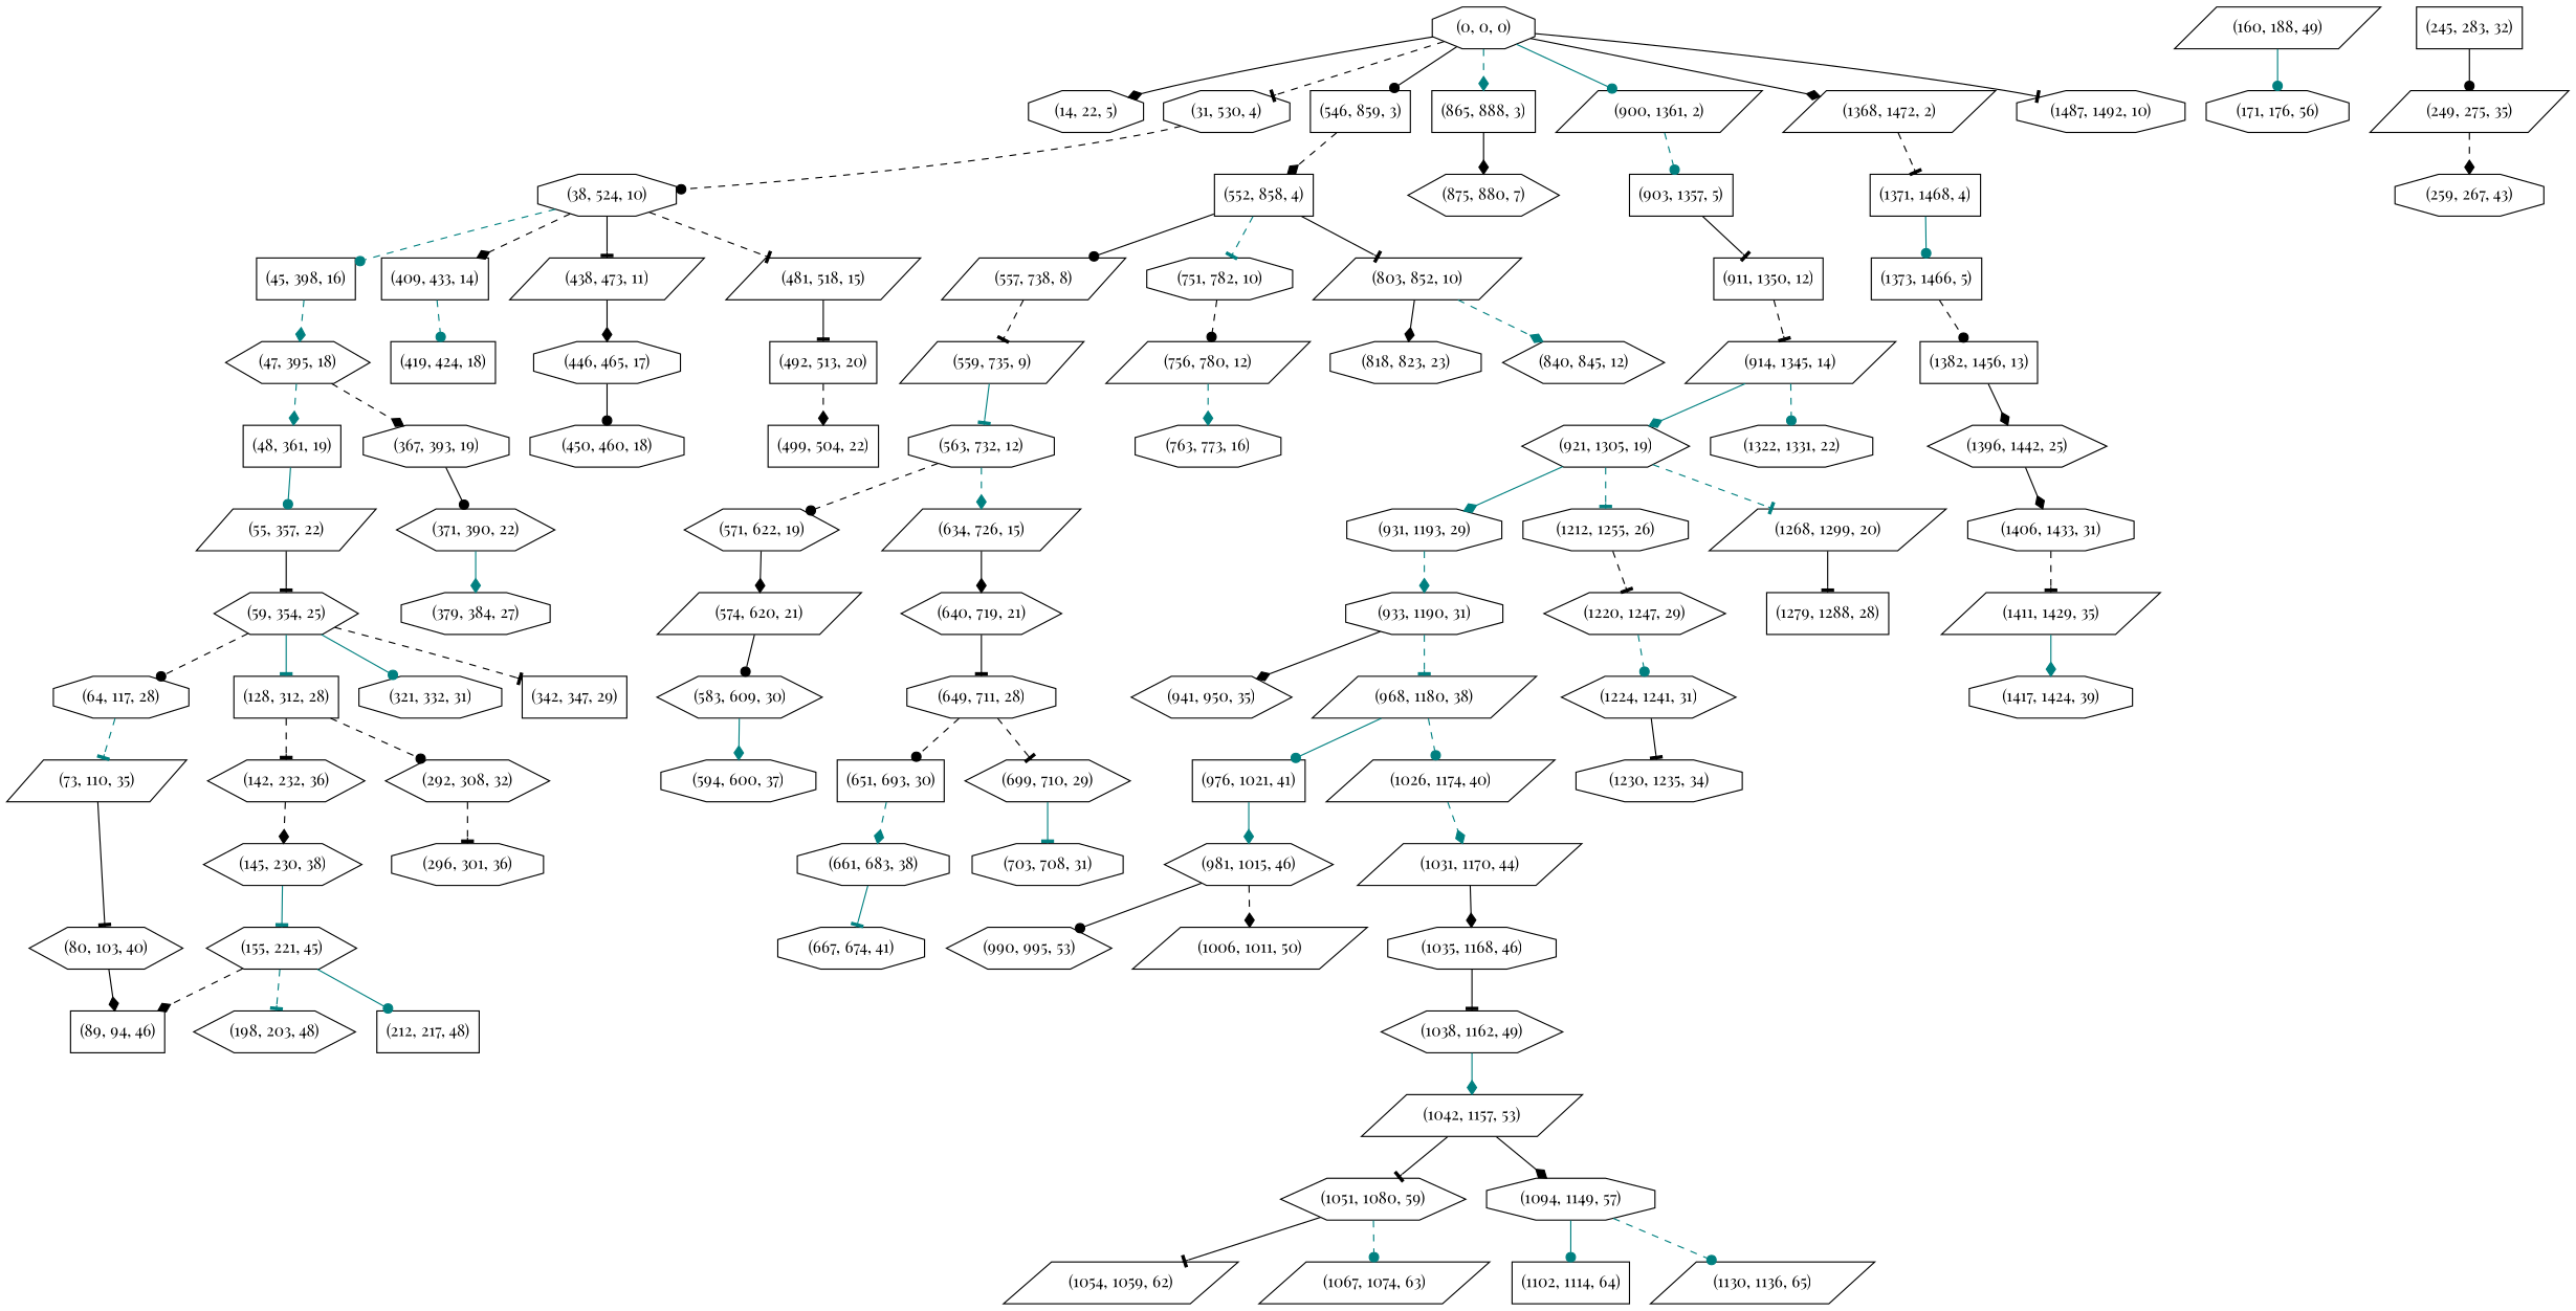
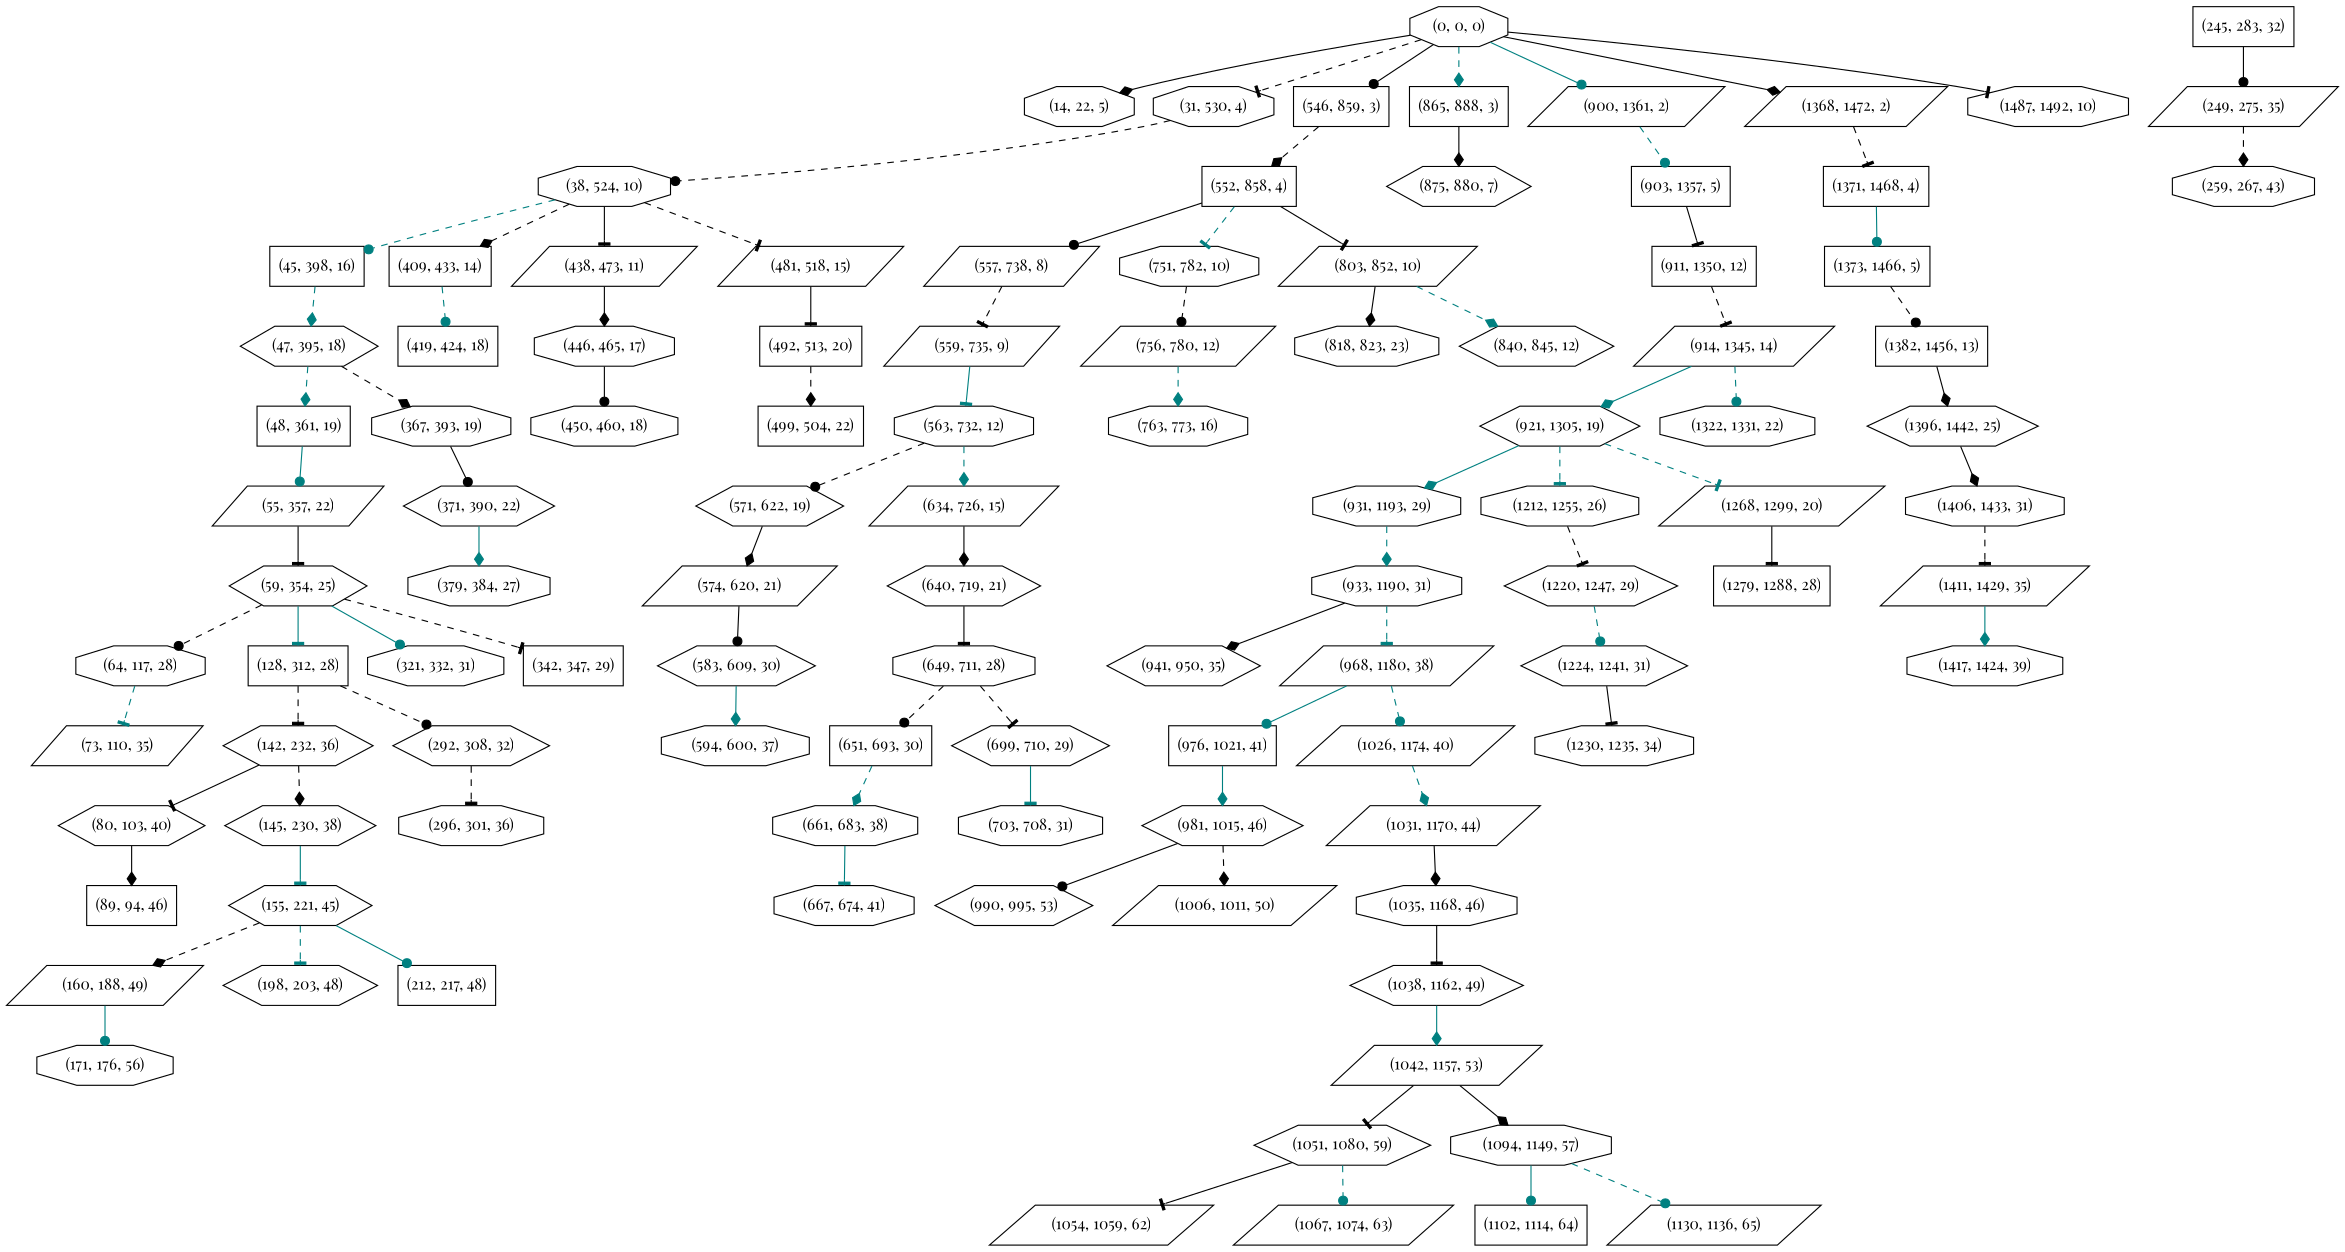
  digraph {
    fontname="Playfair Display"
    node [fontname="Playfair Display" shape=octagon]
    edge [arrowhead=diamond color=black fontname="Playfair Display" style=solid]
    "(0, 0, 0)"
    "(14, 22, 5)"
    "(31, 530, 4)"
    "(546, 859, 3)" [shape=box]
    "(865, 888, 3)" [shape=box]
    "(900, 1361, 2)" [shape=parallelogram]
    "(1368, 1472, 2)" [shape=parallelogram]
    "(1487, 1492, 10)"
    "(38, 524, 10)"
    "(552, 858, 4)" [shape=box]
    "(875, 880, 7)" [shape=hexagon]
    "(903, 1357, 5)" [shape=box]
    "(1371, 1468, 4)" [shape=box]
    "(45, 398, 16)" [shape=box]
    "(409, 433, 14)" [shape=box]
    "(438, 473, 11)" [shape=parallelogram]
    "(481, 518, 15)" [shape=parallelogram]
    "(47, 395, 18)" [shape=hexagon]
    "(419, 424, 18)" [shape=box]
    "(446, 465, 17)"
    "(492, 513, 20)" [shape=box]
    "(48, 361, 19)" [shape=box]
    "(367, 393, 19)"
    "(55, 357, 22)" [shape=parallelogram]
    "(371, 390, 22)" [shape=hexagon]
    "(59, 354, 25)" [shape=hexagon]
    "(64, 117, 28)"
    "(128, 312, 28)" [shape=box]
    "(321, 332, 31)"
    "(342, 347, 29)" [shape=box]
    "(73, 110, 35)" [shape=parallelogram]
    "(142, 232, 36)" [shape=hexagon]
    "(292, 308, 32)" [shape=hexagon]
    "(80, 103, 40)" [shape=hexagon]
    "(89, 94, 46)" [shape=box]
    "(145, 230, 38)" [shape=hexagon]
    "(296, 301, 36)"
    "(155, 221, 45)" [shape=hexagon]
    "(160, 188, 49)" [shape=parallelogram]
    "(198, 203, 48)" [shape=hexagon]
    "(212, 217, 48)" [shape=box]
    "(171, 176, 56)"
    "(245, 283, 32)" [shape=box]
    "(249, 275, 35)" [shape=parallelogram]
    "(259, 267, 43)"
    "(379, 384, 27)"
    "(450, 460, 18)"
    "(499, 504, 22)" [shape=box]
    "(557, 738, 8)" [shape=parallelogram]
    "(751, 782, 10)"
    "(803, 852, 10)" [shape=parallelogram]
    "(559, 735, 9)" [shape=parallelogram]
    "(756, 780, 12)" [shape=parallelogram]
    "(818, 823, 23)"
    "(840, 845, 12)" [shape=hexagon]
    "(563, 732, 12)"
    "(571, 622, 19)" [shape=hexagon]
    "(634, 726, 15)" [shape=parallelogram]
    "(574, 620, 21)" [shape=parallelogram]
    "(640, 719, 21)" [shape=hexagon]
    "(583, 609, 30)" [shape=hexagon]
    "(594, 600, 37)"
    "(649, 711, 28)"
    "(651, 693, 30)" [shape=box]
    "(699, 710, 29)" [shape=hexagon]
    "(661, 683, 38)"
    "(703, 708, 31)"
    "(667, 674, 41)"
    "(763, 773, 16)"
    "(911, 1350, 12)" [shape=box]
    "(914, 1345, 14)" [shape=parallelogram]
    "(921, 1305, 19)" [shape=hexagon]
    "(1322, 1331, 22)"
    "(931, 1193, 29)"
    "(1212, 1255, 26)"
    "(1268, 1299, 20)" [shape=parallelogram]
    "(933, 1190, 31)"
    "(1220, 1247, 29)" [shape=hexagon]
    "(1279, 1288, 28)" [shape=box]
    "(941, 950, 35)" [shape=hexagon]
    "(968, 1180, 38)" [shape=parallelogram]
    "(976, 1021, 41)" [shape=box]
    "(1026, 1174, 40)" [shape=parallelogram]
    "(981, 1015, 46)" [shape=hexagon]
    "(1031, 1170, 44)" [shape=parallelogram]
    "(990, 995, 53)" [shape=hexagon]
    "(1006, 1011, 50)" [shape=parallelogram]
    "(1035, 1168, 46)"
    "(1038, 1162, 49)" [shape=hexagon]
    "(1042, 1157, 53)" [shape=parallelogram]
    "(1051, 1080, 59)" [shape=hexagon]
    "(1094, 1149, 57)"
    "(1054, 1059, 62)" [shape=parallelogram]
    "(1067, 1074, 63)" [shape=parallelogram]
    "(1102, 1114, 64)" [shape=box]
    "(1130, 1136, 65)" [shape=parallelogram]
    "(1224, 1241, 31)" [shape=hexagon]
    "(1230, 1235, 34)"
    "(1373, 1466, 5)" [shape=box]
    "(1382, 1456, 13)" [shape=box]
    "(1396, 1442, 25)" [shape=hexagon]
    "(1406, 1433, 31)"
    "(1411, 1429, 35)" [shape=parallelogram]
    "(1417, 1424, 39)"
    "(0, 0, 0)" -> "(14, 22, 5)"
    "(0, 0, 0)" -> "(31, 530, 4)" [arrowhead=tee style=dashed]
    "(0, 0, 0)" -> "(546, 859, 3)" [arrowhead=dot]
    "(0, 0, 0)" -> "(865, 888, 3)" [color=teal style=dashed]
    "(0, 0, 0)" -> "(900, 1361, 2)" [arrowhead=dot color=teal]
    "(0, 0, 0)" -> "(1368, 1472, 2)"
    "(0, 0, 0)" -> "(1487, 1492, 10)" [arrowhead=tee]
    "(31, 530, 4)" -> "(38, 524, 10)" [arrowhead=dot style=dashed]
    "(546, 859, 3)" -> "(552, 858, 4)" [style=dashed]
    "(865, 888, 3)" -> "(875, 880, 7)"
    "(900, 1361, 2)" -> "(903, 1357, 5)" [arrowhead=dot color=teal style=dashed]
    "(1368, 1472, 2)" -> "(1371, 1468, 4)" [arrowhead=tee style=dashed]
    "(38, 524, 10)" -> "(45, 398, 16)" [arrowhead=dot color=teal style=dashed]
    "(38, 524, 10)" -> "(409, 433, 14)" [style=dashed]
    "(38, 524, 10)" -> "(438, 473, 11)" [arrowhead=tee]
    "(38, 524, 10)" -> "(481, 518, 15)" [arrowhead=tee style=dashed]
    "(552, 858, 4)" -> "(557, 738, 8)" [arrowhead=dot]
    "(552, 858, 4)" -> "(751, 782, 10)" [arrowhead=tee color=teal style=dashed]
    "(552, 858, 4)" -> "(803, 852, 10)" [arrowhead=tee]
    "(903, 1357, 5)" -> "(911, 1350, 12)" [arrowhead=tee]
    "(1371, 1468, 4)" -> "(1373, 1466, 5)" [arrowhead=dot color=teal]
    "(45, 398, 16)" -> "(47, 395, 18)" [color=teal style=dashed]
    "(409, 433, 14)" -> "(419, 424, 18)" [arrowhead=dot color=teal style=dashed]
    "(438, 473, 11)" -> "(446, 465, 17)"
    "(481, 518, 15)" -> "(492, 513, 20)" [arrowhead=tee]
    "(47, 395, 18)" -> "(48, 361, 19)" [color=teal style=dashed]
    "(47, 395, 18)" -> "(367, 393, 19)" [style=dashed]
    "(446, 465, 17)" -> "(450, 460, 18)" [arrowhead=dot]
    "(492, 513, 20)" -> "(499, 504, 22)" [style=dashed]
    "(48, 361, 19)" -> "(55, 357, 22)" [arrowhead=dot color=teal]
    "(367, 393, 19)" -> "(371, 390, 22)" [arrowhead=dot]
    "(55, 357, 22)" -> "(59, 354, 25)" [arrowhead=tee]
    "(371, 390, 22)" -> "(379, 384, 27)" [color=teal]
    "(59, 354, 25)" -> "(64, 117, 28)" [arrowhead=dot style=dashed]
    "(59, 354, 25)" -> "(128, 312, 28)" [arrowhead=tee color=teal]
    "(59, 354, 25)" -> "(321, 332, 31)" [arrowhead=dot color=teal]
    "(59, 354, 25)" -> "(342, 347, 29)" [arrowhead=tee style=dashed]
    "(64, 117, 28)" -> "(73, 110, 35)" [arrowhead=tee color=teal style=dashed]
    "(128, 312, 28)" -> "(142, 232, 36)" [arrowhead=tee style=dashed]
    "(128, 312, 28)" -> "(292, 308, 32)" [arrowhead=dot style=dashed]
-   "(73, 110, 35)" -> "(80, 103, 40)" [arrowhead=tee]
+   "(142, 232, 36)" -> "(80, 103, 40)" [arrowhead=tee]
    "(142, 232, 36)" -> "(145, 230, 38)" [style=dashed]
    "(292, 308, 32)" -> "(296, 301, 36)" [arrowhead=tee style=dashed]
    "(80, 103, 40)" -> "(89, 94, 46)"
    "(145, 230, 38)" -> "(155, 221, 45)" [arrowhead=tee color=teal]
-   "(155, 221, 45)" -> "(89, 94, 46)" [style=dashed]
+   "(155, 221, 45)" -> "(160, 188, 49)" [style=dashed]
    "(155, 221, 45)" -> "(198, 203, 48)" [arrowhead=tee color=teal style=dashed]
    "(155, 221, 45)" -> "(212, 217, 48)" [arrowhead=dot color=teal]
    "(160, 188, 49)" -> "(171, 176, 56)" [arrowhead=dot color=teal]
    "(245, 283, 32)" -> "(249, 275, 35)" [arrowhead=dot]
    "(249, 275, 35)" -> "(259, 267, 43)" [style=dashed]
    "(557, 738, 8)" -> "(559, 735, 9)" [arrowhead=tee style=dashed]
    "(751, 782, 10)" -> "(756, 780, 12)" [arrowhead=dot style=dashed]
    "(803, 852, 10)" -> "(818, 823, 23)"
    "(803, 852, 10)" -> "(840, 845, 12)" [color=teal style=dashed]
    "(559, 735, 9)" -> "(563, 732, 12)" [arrowhead=tee color=teal]
    "(756, 780, 12)" -> "(763, 773, 16)" [color=teal style=dashed]
    "(563, 732, 12)" -> "(571, 622, 19)" [arrowhead=dot style=dashed]
    "(563, 732, 12)" -> "(634, 726, 15)" [color=teal style=dashed]
    "(571, 622, 19)" -> "(574, 620, 21)"
    "(634, 726, 15)" -> "(640, 719, 21)"
    "(574, 620, 21)" -> "(583, 609, 30)" [arrowhead=dot]
    "(640, 719, 21)" -> "(649, 711, 28)" [arrowhead=tee]
    "(583, 609, 30)" -> "(594, 600, 37)" [color=teal]
    "(649, 711, 28)" -> "(651, 693, 30)" [arrowhead=dot style=dashed]
    "(649, 711, 28)" -> "(699, 710, 29)" [arrowhead=tee style=dashed]
    "(651, 693, 30)" -> "(661, 683, 38)" [color=teal style=dashed]
    "(699, 710, 29)" -> "(703, 708, 31)" [arrowhead=tee color=teal]
    "(661, 683, 38)" -> "(667, 674, 41)" [arrowhead=tee color=teal]
    "(911, 1350, 12)" -> "(914, 1345, 14)" [arrowhead=tee style=dashed]
    "(914, 1345, 14)" -> "(921, 1305, 19)" [color=teal]
    "(914, 1345, 14)" -> "(1322, 1331, 22)" [arrowhead=dot color=teal style=dashed]
    "(921, 1305, 19)" -> "(931, 1193, 29)" [color=teal]
    "(921, 1305, 19)" -> "(1212, 1255, 26)" [arrowhead=tee color=teal style=dashed]
    "(921, 1305, 19)" -> "(1268, 1299, 20)" [arrowhead=tee color=teal style=dashed]
    "(931, 1193, 29)" -> "(933, 1190, 31)" [color=teal style=dashed]
    "(1212, 1255, 26)" -> "(1220, 1247, 29)" [arrowhead=tee style=dashed]
    "(1268, 1299, 20)" -> "(1279, 1288, 28)" [arrowhead=tee]
    "(933, 1190, 31)" -> "(941, 950, 35)"
    "(933, 1190, 31)" -> "(968, 1180, 38)" [arrowhead=tee color=teal style=dashed]
    "(1220, 1247, 29)" -> "(1224, 1241, 31)" [arrowhead=dot color=teal style=dashed]
    "(968, 1180, 38)" -> "(976, 1021, 41)" [arrowhead=dot color=teal]
    "(968, 1180, 38)" -> "(1026, 1174, 40)" [arrowhead=dot color=teal style=dashed]
    "(976, 1021, 41)" -> "(981, 1015, 46)" [color=teal]
    "(1026, 1174, 40)" -> "(1031, 1170, 44)" [color=teal style=dashed]
    "(981, 1015, 46)" -> "(990, 995, 53)" [arrowhead=dot]
    "(981, 1015, 46)" -> "(1006, 1011, 50)" [style=dashed]
    "(1031, 1170, 44)" -> "(1035, 1168, 46)"
    "(1035, 1168, 46)" -> "(1038, 1162, 49)" [arrowhead=tee]
    "(1038, 1162, 49)" -> "(1042, 1157, 53)" [color=teal]
    "(1042, 1157, 53)" -> "(1051, 1080, 59)" [arrowhead=tee]
    "(1042, 1157, 53)" -> "(1094, 1149, 57)"
    "(1051, 1080, 59)" -> "(1054, 1059, 62)" [arrowhead=tee]
    "(1051, 1080, 59)" -> "(1067, 1074, 63)" [arrowhead=dot color=teal style=dashed]
    "(1094, 1149, 57)" -> "(1102, 1114, 64)" [arrowhead=dot color=teal]
    "(1094, 1149, 57)" -> "(1130, 1136, 65)" [arrowhead=dot color=teal style=dashed]
    "(1224, 1241, 31)" -> "(1230, 1235, 34)" [arrowhead=tee]
    "(1373, 1466, 5)" -> "(1382, 1456, 13)" [arrowhead=dot style=dashed]
    "(1382, 1456, 13)" -> "(1396, 1442, 25)"
    "(1396, 1442, 25)" -> "(1406, 1433, 31)"
    "(1406, 1433, 31)" -> "(1411, 1429, 35)" [arrowhead=tee style=dashed]
    "(1411, 1429, 35)" -> "(1417, 1424, 39)" [color=teal]
  }
